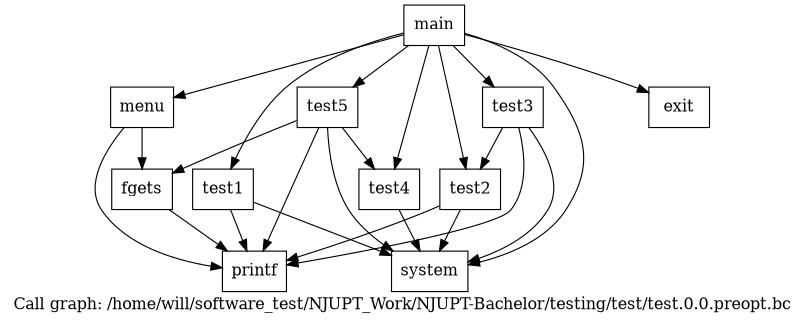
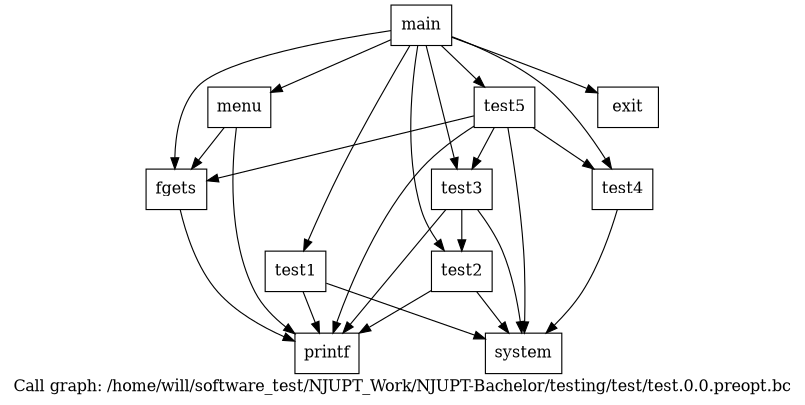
  digraph {
    label="Call graph: /home/will/software_test/NJUPT_Work/NJUPT-Bachelor/testing/test/test.0.0.preopt.bc"
    node [shape=record]
    n1 [label="{main}"]
    n2 [label="{menu}"]
    n3 [label="{test1}"]
    n4 [label="{test2}"]
    n5 [label="{test3}"]
    n6 [label="{test4}"]
    n7 [label="{test5}"]
    n8 [label="{exit}"]
    n9 [label="{system}"]
    n10 [label="{printf}"]
    n11 [label="{fgets}"]
    n1 -> n2
    n1 -> n3
    n1 -> n4
    n1 -> n5
    n1 -> n6
    n1 -> n7
    n1 -> n8
-   n1 -> n9
+   n1 -> n11
    n2 -> n10
    n2 -> n11
    n3 -> n9
    n3 -> n10
    n4 -> n9
    n4 -> n10
    n5 -> n4
    n5 -> n9
    n5 -> n10
    n6 -> n9
+   n7 -> n5
    n7 -> n6
    n7 -> n9
    n7 -> n10
    n7 -> n11
    n11 -> n10
  }
